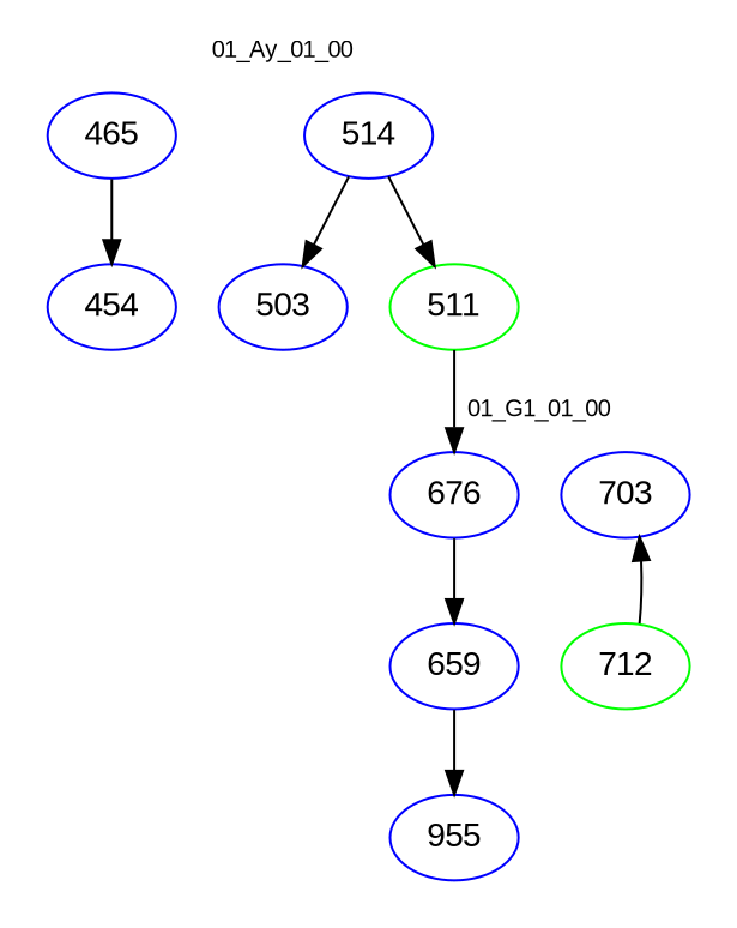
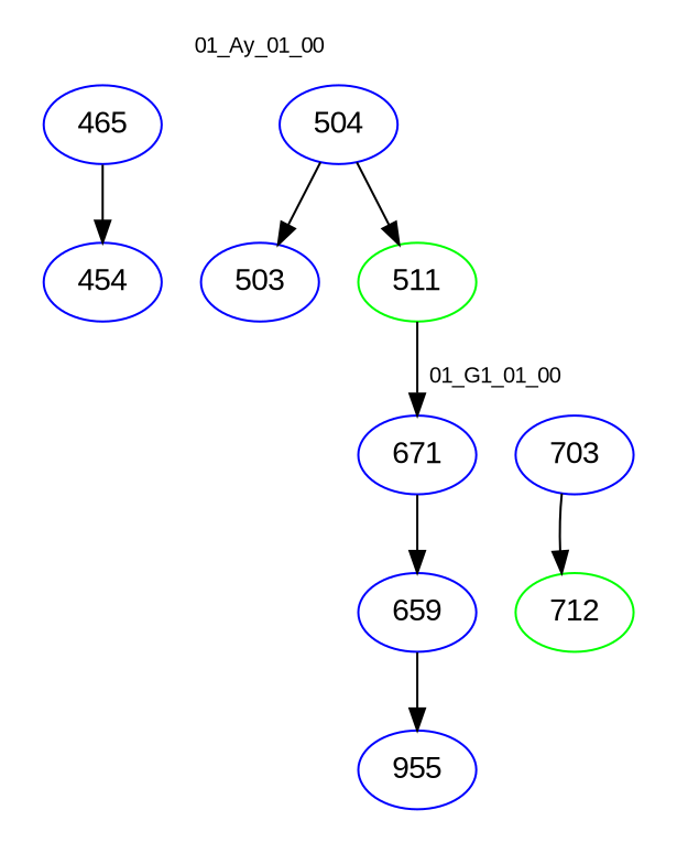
  digraph {
    fontname="Liberation Sans"
    node [color=blue fontname="Liberation Sans"]
    edge [color=black fontname="Liberation Sans"]
-   n1 [label=514]
+   n1 [label=504]
    n2 [label=503]
    n3 [color=green label=511]
    n4 [label=465]
    n5 [label=454]
    n6 [label=703]
-   n7 [label=676]
+   n7 [label=671]
    n8 [color=green label=712]
    n9 [label=659]
    n10 [label=955]
    subgraph cluster_1 {
      color=white
      fontsize=10
      label="01_Ay_01_00"
      n1
      n2
      n3
      n4
      n5
    }
    subgraph cluster_2 {
      color=white
      fontsize=10
      label="01_G1_01_00"
      n6
      n7
      n8
      n9
      n10
    }
    n1 -> n2
    n1 -> n3
    n3 -> n7
    n4 -> n5
-   n8 -> n6
+   n6 -> n8
    n7 -> n9
    n9 -> n10
  }
